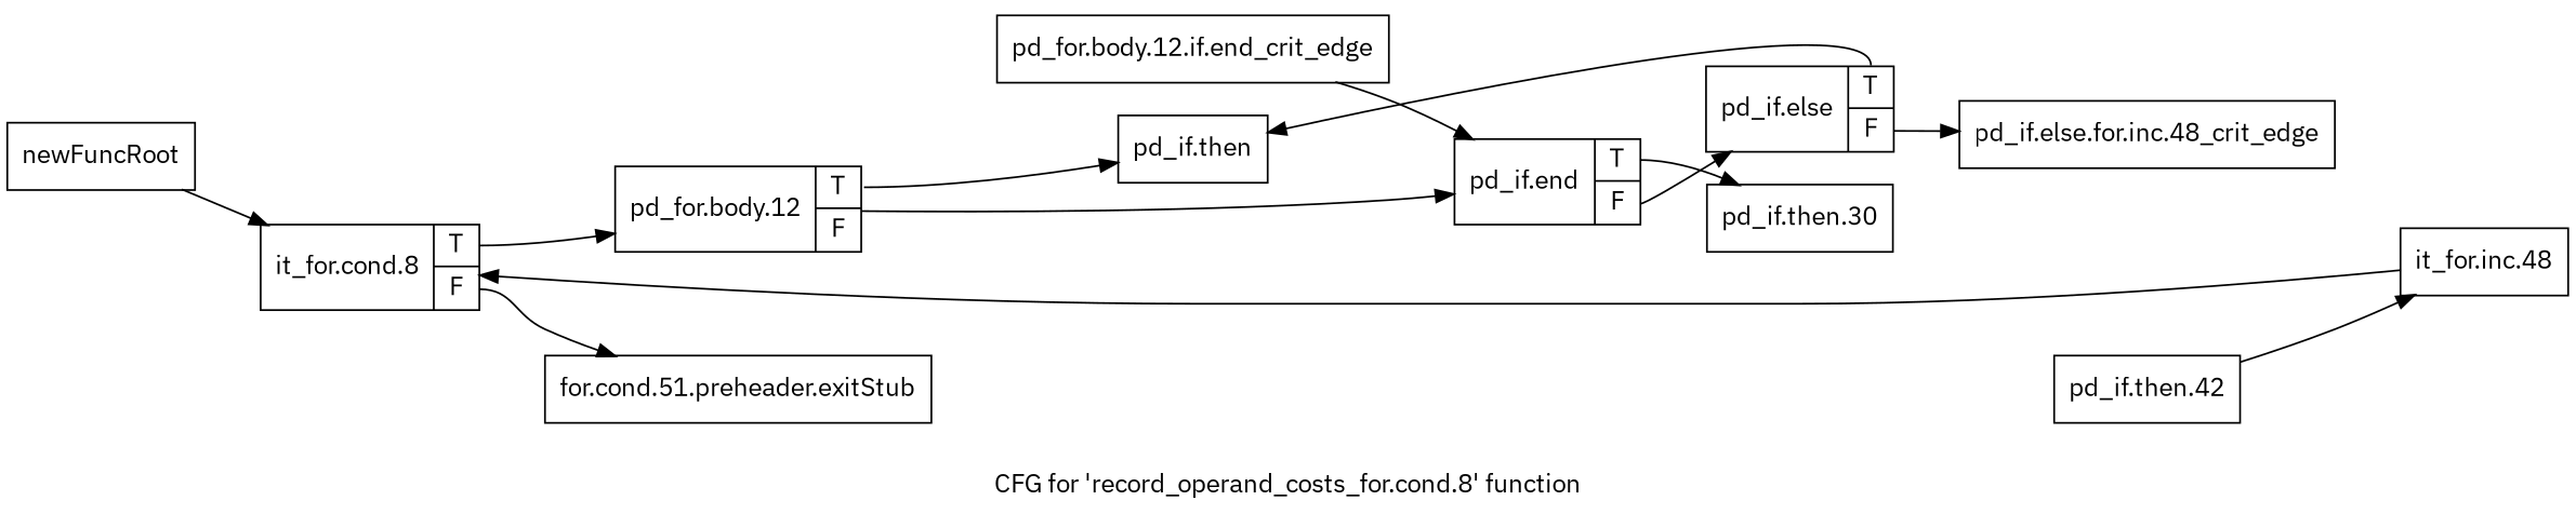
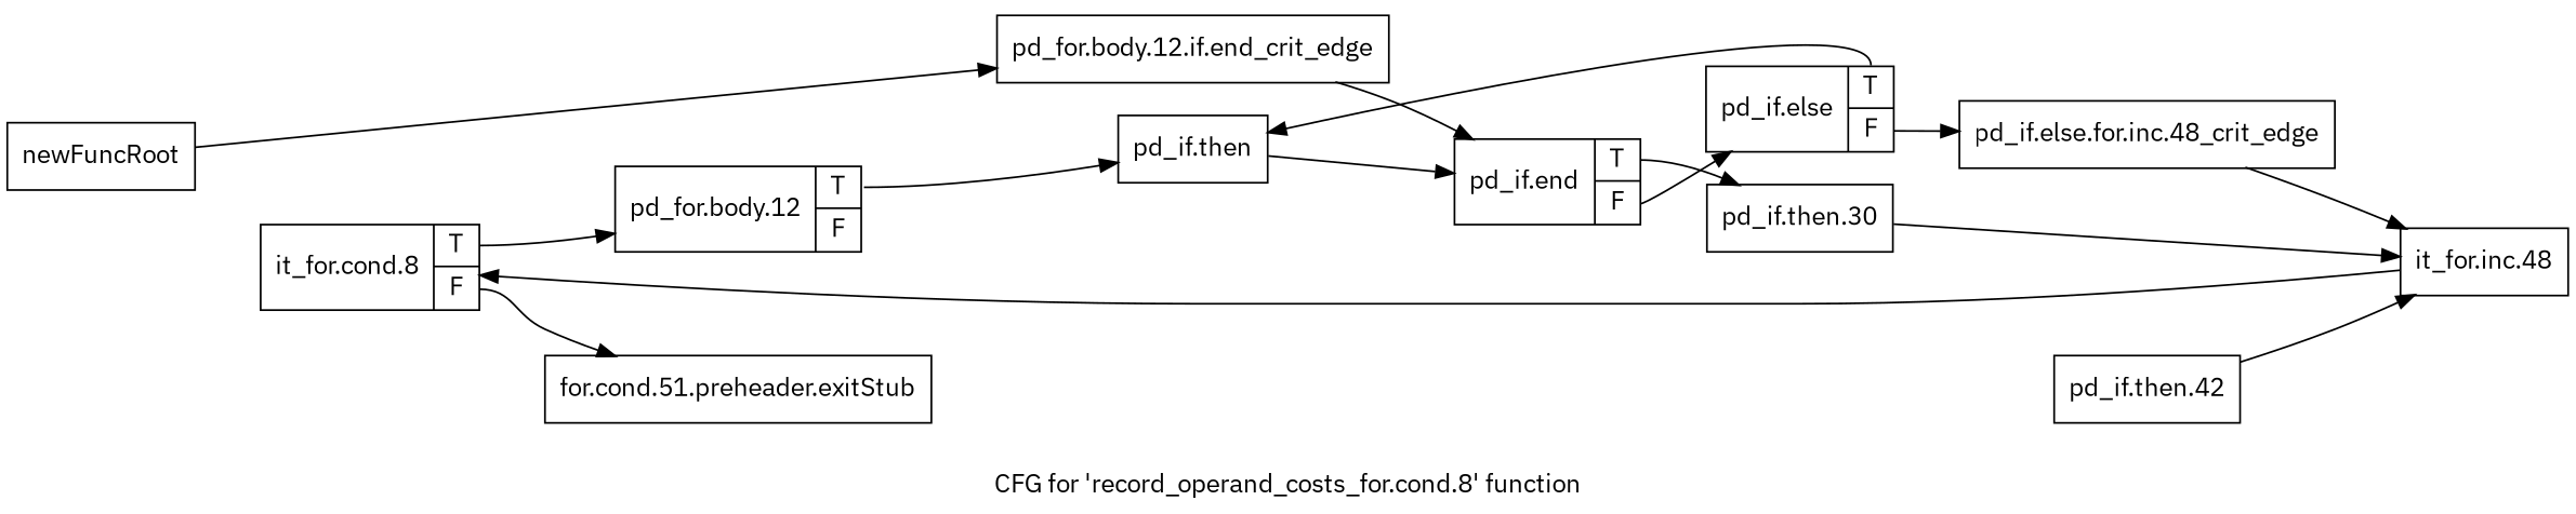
  digraph {
    fontname="IBM Plex Sans"
    label="CFG for 'record_operand_costs_for.cond.8' function"
    rankdir=LR
    node [fontname="IBM Plex Sans" shape=record]
    edge [fontname="IBM Plex Sans"]
    n1 [label="{newFuncRoot}"]
    n2 [label="{it_for.cond.8|{<s0>T|<s1>F}}"]
    n3 [label="{for.cond.51.preheader.exitStub}"]
    n4 [label="{pd_for.body.12|{<s0>T|<s1>F}}"]
    n5 [label="{pd_if.then}"]
    n6 [label="{pd_if.end|{<s0>T|<s1>F}}"]
    n7 [label="{pd_for.body.12.if.end_crit_edge}"]
    n8 [label="{pd_if.then.30}"]
    n9 [label="{pd_if.else|{<s0>T|<s1>F}}"]
    n10 [label="{it_for.inc.48}"]
    n11 [label="{pd_if.else.for.inc.48_crit_edge}"]
    n12 [label="{pd_if.then.42}"]
-   n1 -> n2
+   n1 -> n7
    n2 -> n3 [tailport=s1]
    n2 -> n4 [tailport=s0]
    n4 -> n5 [tailport=s0]
-   n4 -> n6
+   n5 -> n6
    n6 -> n8 [tailport=s0]
    n6 -> n9 [tailport=s1]
    n7 -> n6
+   n8 -> n10
    n9 -> n5 [tailport=s0]
    n9 -> n11 [tailport=s1]
    n10 -> n2
+   n11 -> n10
    n12 -> n10
  }
